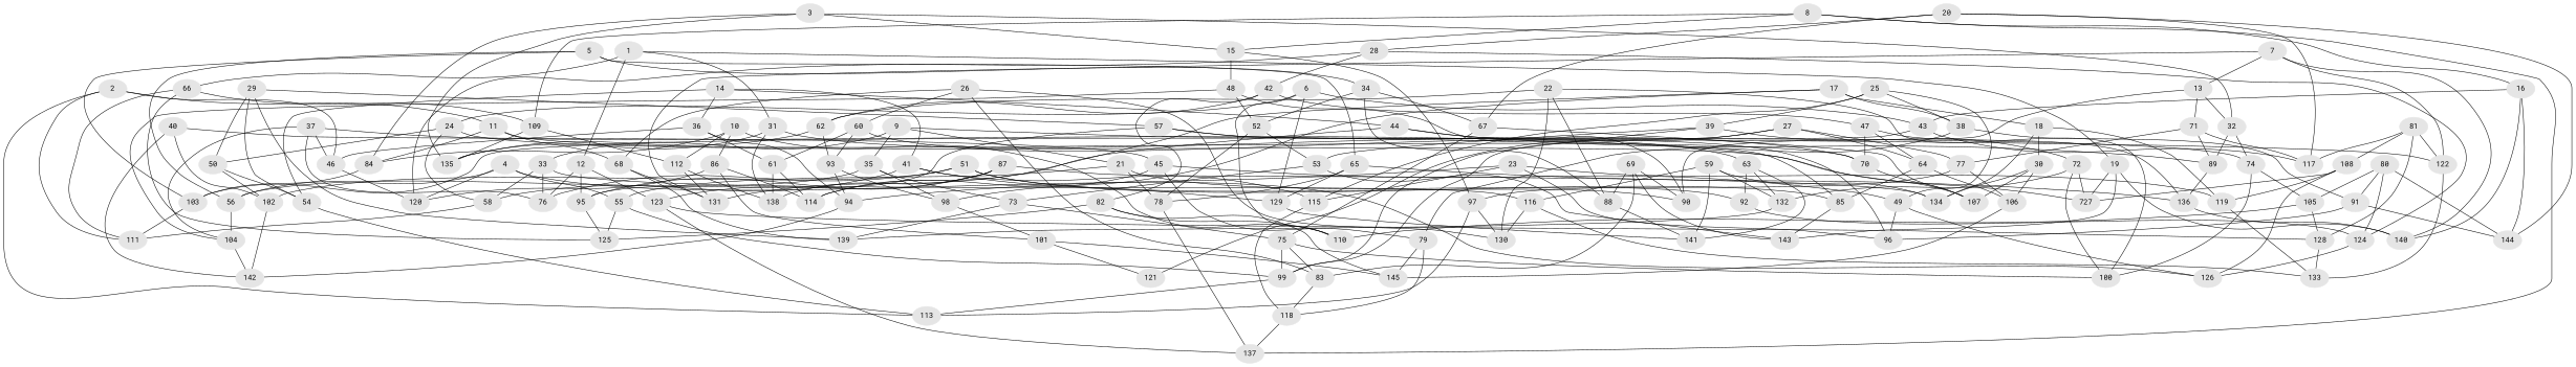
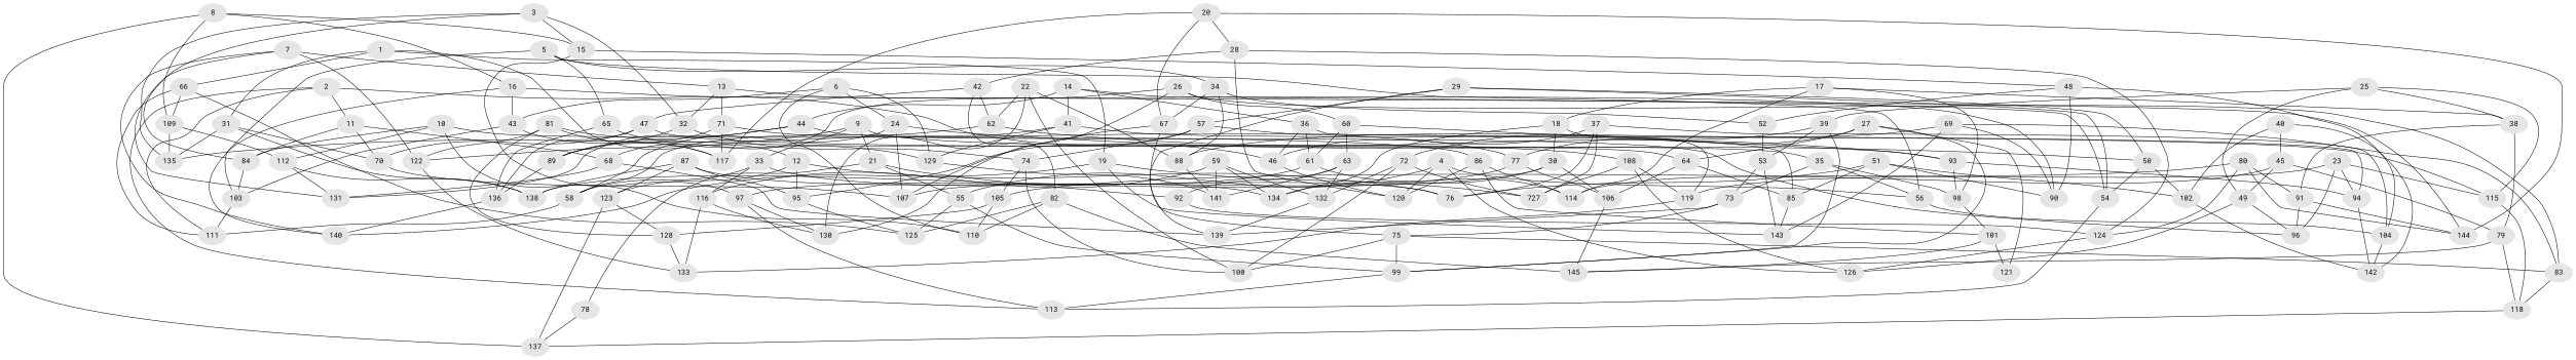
  graph {
    fontname="Roboto Mono"
    node [color=gray90 fontname="Roboto Mono" style=filled]
    edge [fontname="Roboto Mono"]
    1
    12
    19
    31
    66
    76
    95
    123
    140
    n10 [label=727]
    143
    135
    70
    138
    111
    109
    125
    2
    11
    46
    113
    84
    68
    120
    3
    15
    32
    48
    97
    74
    89
    103
    4
    55
    56
    126
    99
    104
    5
    34
    65
    67
    88
    52
    129
    78
    136
    6
    24
    43
    110
    50
    58
    107
    117
    141
    7
    13
    122
    131
    71
    90
    133
    8
    16
    137
    144
    112
    9
    21
    33
    35
    92
    116
    98
    73
    10
    86
    114
    101
    139
    128
    77
    14
    36
    41
    44
    54
    94
    61
    115
    96
    130
    17
    18
    38
    30
    119
    134
    79
    91
    106
    20
    28
    42
    124
    75
    22
    62
    100
    93
    23
    142
    118
    102
    25
    39
    49
    53
    72
    26
    60
    83
    63
    27
    64
    121
    85
    47
    82
    29
    57
    145
    105
    37
    132
    40
    45
    51
    59
    69
    80
    81
    108
    87
    1 -- 12
    1 -- 19
    1 -- 31
    1 -- 66
    12 -- 76
    12 -- 95
    12 -- 123
    19 -- 140
    19 -- n10
    19 -- 143
    31 -- 135
    31 -- 70
    31 -- 138
    66 -- 111
    66 -- 109
    66 -- 125
    95 -- 125
    123 -- 137
    123 -- 128
    70 -- 107
    109 -- 135
    109 -- 112
    2 -- 111
    2 -- 11
    2 -- 46
    2 -- 113
    11 -- 70
    11 -- 84
    11 -- 68
    46 -- 120
    84 -- 103
    68 -- 131
    68 -- 139
    3 -- 135
    3 -- 84
    3 -- 15
    3 -- 32
    15 -- 48
    15 -- 97
    32 -- 74
    32 -- 89
    48 -- 104
    48 -- 52
    48 -- 90
    97 -- 113
    97 -- 130
    74 -- 100
    74 -- 105
    89 -- 136
    103 -- 111
    4 -- 120
    4 -- 55
    4 -- 56
    4 -- 126
    55 -- 125
    55 -- 99
    56 -- 104
    99 -- 113
    104 -- 142
    5 -- 103
    5 -- 56
    5 -- 34
    5 -- 65
    34 -- 67
    34 -- 88
    34 -- 52
    65 -- 129
-   65 -- 78
    65 -- 136
    67 -- 107
    67 -- 75
    88 -- 141
-   52 -- 78
    52 -- 53
    129 -- 141
    78 -- 137
    136 -- 140
    6 -- 129
    6 -- 24
    6 -- 43
    6 -- 110
    24 -- 50
    24 -- 58
    24 -- 107
    43 -- 103
    43 -- 117
    50 -- 54
    50 -- 102
    58 -- 111
    7 -- 140
    7 -- 13
    7 -- 122
    7 -- 131
    13 -- 32
    13 -- 71
    13 -- 90
    122 -- 133
    71 -- 89
    71 -- 117
    71 -- 77
    8 -- 109
    8 -- 15
    8 -- 16
    8 -- 137
    16 -- 140
    16 -- 43
    16 -- 144
    112 -- 138
    112 -- 131
    9 -- 122
    9 -- 21
    9 -- 33
    9 -- 35
    21 -- 55
    21 -- 78
    21 -- 92
    33 -- 76
    33 -- 58
    33 -- 116
    35 -- 56
    35 -- 98
    35 -- 73
    92 -- 124
    116 -- 133
    116 -- 130
    98 -- 101
    73 -- 139
    73 -- 75
    10 -- 84
    10 -- 110
    10 -- 112
    10 -- 86
    86 -- 120
    86 -- 114
    86 -- 101
    101 -- 121
    101 -- 145
    128 -- 133
    77 -- 97
    77 -- 106
    14 -- 36
    14 -- 41
    14 -- 44
    14 -- 54
    36 -- 46
    36 -- 94
    36 -- 61
    41 -- 129
    41 -- 58
    41 -- 115
    44 -- 89
    44 -- 131
    44 -- 96
    54 -- 113
    94 -- 142
    61 -- 138
    61 -- 114
    115 -- 118
    17 -- 98
    17 -- 114
    17 -- 18
    17 -- 38
    18 -- 30
    18 -- 119
    18 -- 134
    38 -- 79
    38 -- 91
    30 -- 107
    30 -- 134
    30 -- 106
    119 -- 133
    79 -- 118
    79 -- 145
    91 -- 144
    91 -- 96
    106 -- 145
    20 -- 67
    20 -- 117
    20 -- 144
    20 -- 28
    28 -- 120
    28 -- 42
    28 -- 124
    42 -- 62
    42 -- 47
    42 -- 82
    124 -- 126
    75 -- 99
    75 -- 100
    75 -- 83
    22 -- 88
    22 -- 130
    22 -- 62
    22 -- 100
    62 -- 135
    62 -- 93
    93 -- 98
    93 -- 94
    23 -- 94
    23 -- 115
    23 -- 96
    23 -- 119
    118 -- 137
    102 -- 142
    25 -- 115
    25 -- 38
    25 -- 39
    25 -- 49
    39 -- 99
    39 -- 53
    39 -- 72
    49 -- 126
    49 -- 96
    53 -- 143
    53 -- 73
    72 -- n10
    72 -- 100
    72 -- 132
    26 -- 68
    26 -- 130
    26 -- 60
    26 -- 83
    60 -- 61
    60 -- 93
    60 -- 63
    83 -- 118
    63 -- 141
    63 -- 92
    63 -- 132
    27 -- 99
    27 -- 77
    27 -- 64
    27 -- 121
    64 -- 106
    64 -- 85
    85 -- 143
    47 -- 70
    47 -- 136
    47 -- 64
    82 -- 125
    82 -- 110
    82 -- 145
    29 -- 50
    29 -- 139
    29 -- 54
    29 -- 57
    57 -- 95
    57 -- 74
    57 -- 85
    105 -- 110
    105 -- 128
    37 -- 76
    37 -- n10
    37 -- 46
    37 -- 104
    132 -- 139
    40 -- 142
    40 -- 102
    40 -- 45
    45 -- 114
    45 -- 79
    45 -- 49
    51 -- 76
    51 -- 90
    51 -- 102
    51 -- 85
    59 -- 141
    59 -- 116
    59 -- 134
    59 -- 132
    69 -- 143
    69 -- 88
    69 -- 90
    69 -- 83
    80 -- 144
    80 -- 91
    80 -- 124
    80 -- 105
    81 -- 117
    81 -- 122
    81 -- 128
    81 -- 108
    108 -- n10
    108 -- 126
    108 -- 119
    87 -- 95
    87 -- 123
    87 -- 138
    87 -- 134
  }
